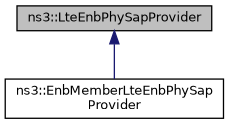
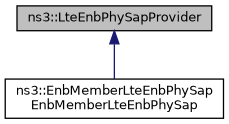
  digraph {
    node [color=black fontname=Helvetica fontsize=10 shape=record style=filled]
    n1 [fillcolor=grey75 fontcolor=black height=0.2 label="ns3::LteEnbPhySapProvider" width=0.4]
-   n2 [fillcolor=white height=0.2 label="ns3::EnbMemberLteEnbPhySap\lProvider" width=0.4]
+   n2 [fillcolor=white height=0.2 label="ns3::EnbMemberLteEnbPhySap\lEnbMemberLteEnbPhySap" width=0.4]
    n1 -> n2 [color=midnightblue dir=back fontname=Helvetica fontsize=10 labelfontname=Helvetica labelfontsize=10 style=solid]
  }
